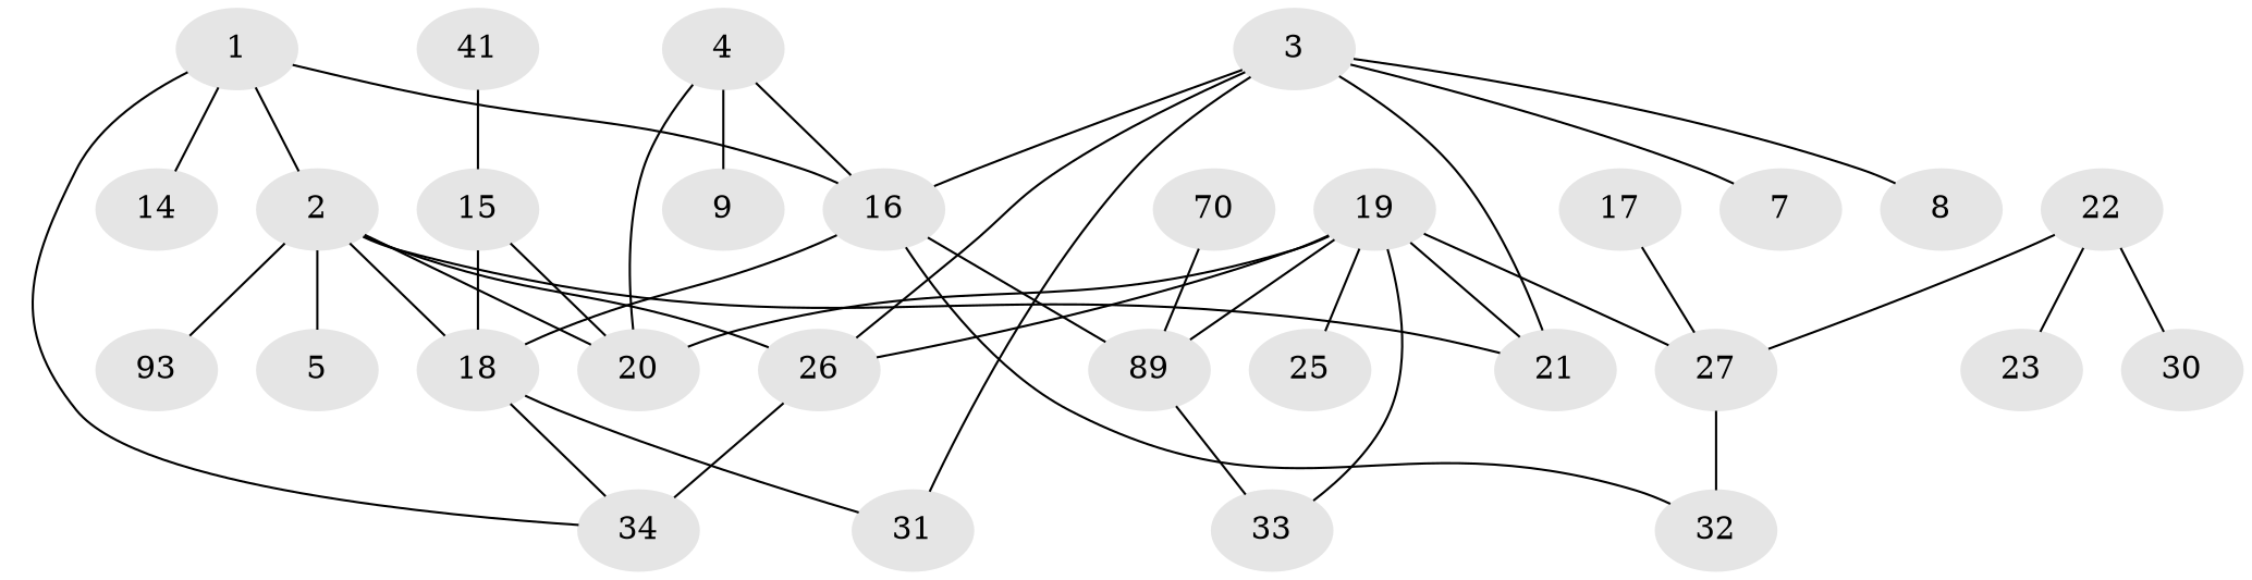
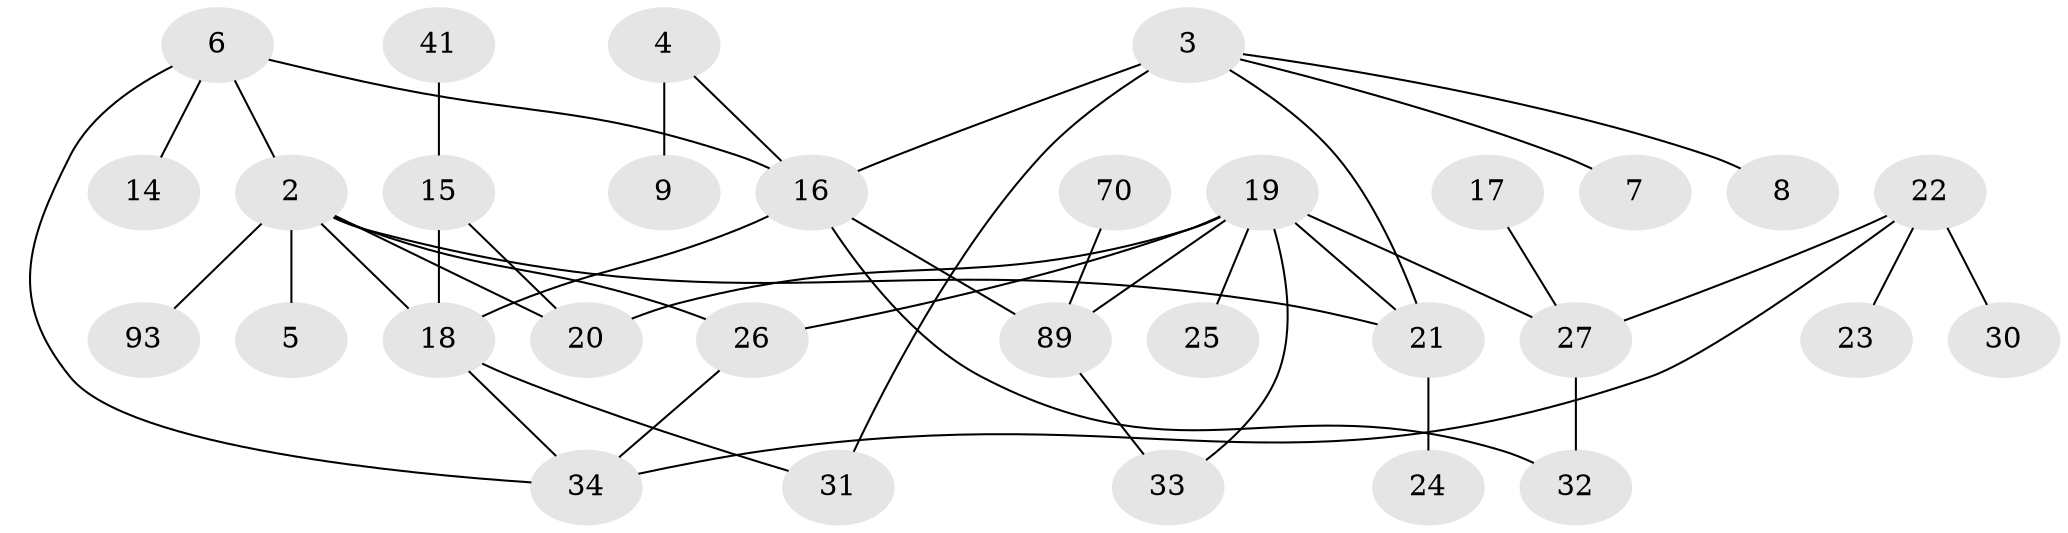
  graph {
    node [color=gray90 style=filled]
    edge [weight=1.0]
-   1
+   1 [label=6]
    2
    14
    16
    34
    5
    n7 [label=93]
    18
    20
    21
    26
    n12 [label=89]
    32
    31
+   24
    3
    7
    8
    4
    9
    33
    n22 [label=70]
    n23 [label=41]
    15
    17
    27
    19
    25
    22
    23
    30
    1 -- 2
    1 -- 14
    1 -- 16
    1 -- 34
    2 -- 5
    2 -- n7
    2 -- 18
    2 -- 20
    2 -- 21
    2 -- 26
    16 -- 18
    16 -- n12
    16 -- 32
    18 -- 34
    18 -- 31
+   21 -- 24
    26 -- 34
    n12 -- 33
    3 -- 16
    3 -- 21
-   3 -- 26
    3 -- 31
    3 -- 7
    3 -- 8
    4 -- 16
-   4 -- 20
    4 -- 9
    n22 -- n12
    n23 -- 15
    15 -- 18
    15 -- 20
    17 -- 27
    27 -- 32
    19 -- 20
    19 -- 21
    19 -- 26 [weight=2.0]
    19 -- n12
    19 -- 33
    19 -- 27
    19 -- 25
+   22 -- 34
    22 -- 27
    22 -- 23
    22 -- 30
  }
